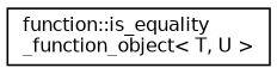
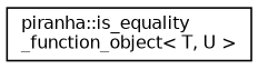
  digraph {
    rankdir=LR
-   n1 [color=black fillcolor=white fontname=Helvetica fontsize=10 height=0.2 label="function::is_equality\l_function_object\< T, U \>" shape=record style=filled width=0.4]
+   n1 [color=black fillcolor=white fontname=Helvetica fontsize=10 height=0.2 label="piranha::is_equality\l_function_object\< T, U \>" shape=record style=filled width=0.4]
  }
